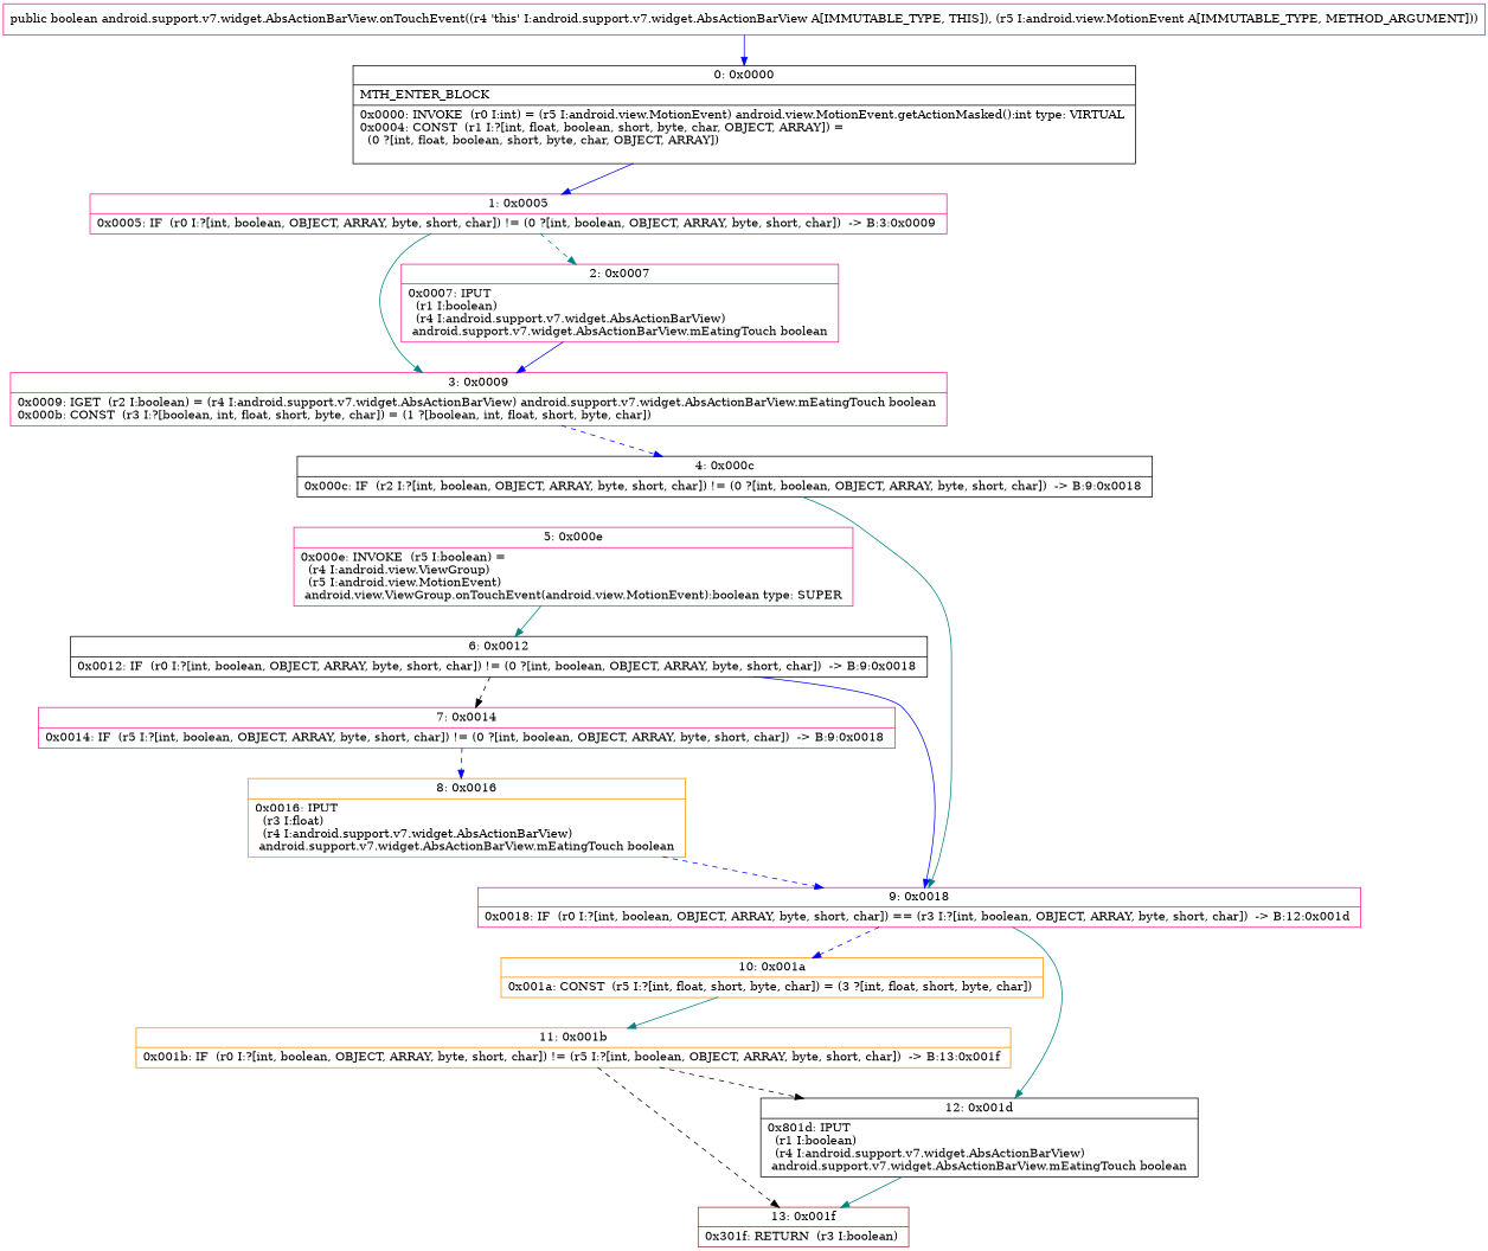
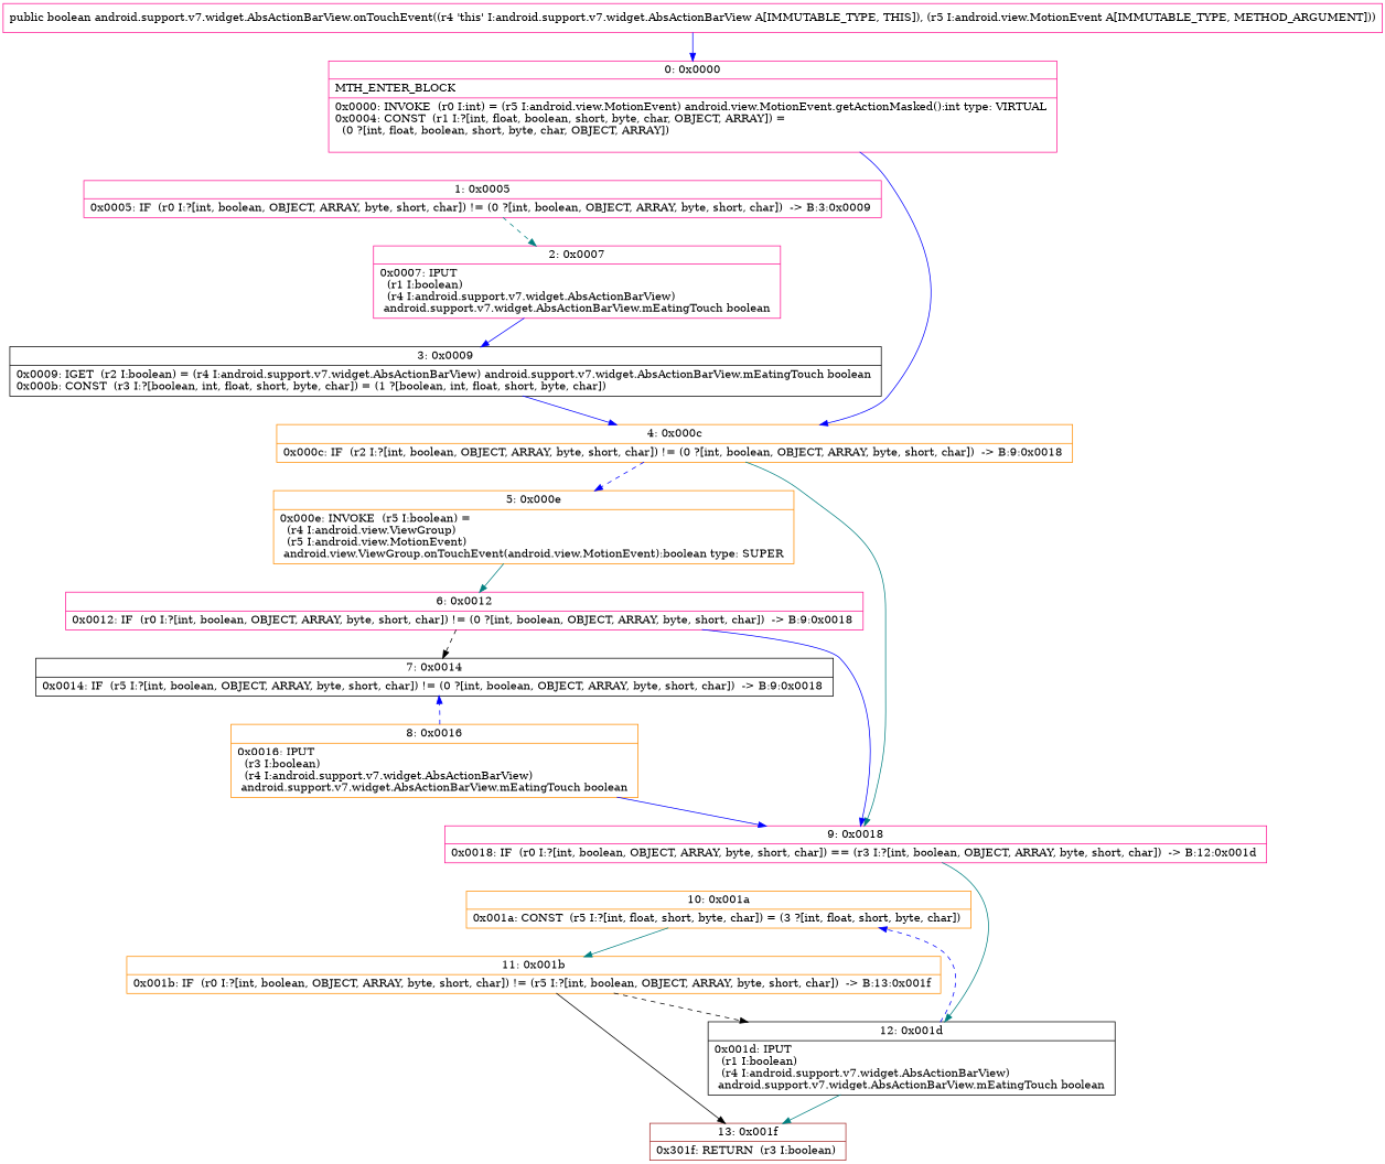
  digraph {
    node [color=deeppink shape=record]
    edge [color=blue]
-   n1 [color=black label="{0\:\ 0x0000|MTH_ENTER_BLOCK\l|0x0000: INVOKE  (r0 I:int) = (r5 I:android.view.MotionEvent) android.view.MotionEvent.getActionMasked():int type: VIRTUAL \l0x0004: CONST  (r1 I:?[int, float, boolean, short, byte, char, OBJECT, ARRAY]) = \l  (0 ?[int, float, boolean, short, byte, char, OBJECT, ARRAY])\l \l}"]
+   n1 [label="{0\:\ 0x0000|MTH_ENTER_BLOCK\l|0x0000: INVOKE  (r0 I:int) = (r5 I:android.view.MotionEvent) android.view.MotionEvent.getActionMasked():int type: VIRTUAL \l0x0004: CONST  (r1 I:?[int, float, boolean, short, byte, char, OBJECT, ARRAY]) = \l  (0 ?[int, float, boolean, short, byte, char, OBJECT, ARRAY])\l \l}"]
    n2 [label="{1\:\ 0x0005|0x0005: IF  (r0 I:?[int, boolean, OBJECT, ARRAY, byte, short, char]) != (0 ?[int, boolean, OBJECT, ARRAY, byte, short, char])  \-\> B:3:0x0009 \l}"]
    n3 [label="{2\:\ 0x0007|0x0007: IPUT  \l  (r1 I:boolean)\l  (r4 I:android.support.v7.widget.AbsActionBarView)\l android.support.v7.widget.AbsActionBarView.mEatingTouch boolean \l}"]
-   n4 [label="{3\:\ 0x0009|0x0009: IGET  (r2 I:boolean) = (r4 I:android.support.v7.widget.AbsActionBarView) android.support.v7.widget.AbsActionBarView.mEatingTouch boolean \l0x000b: CONST  (r3 I:?[boolean, int, float, short, byte, char]) = (1 ?[boolean, int, float, short, byte, char]) \l}"]
-   n5 [color=black label="{4\:\ 0x000c|0x000c: IF  (r2 I:?[int, boolean, OBJECT, ARRAY, byte, short, char]) != (0 ?[int, boolean, OBJECT, ARRAY, byte, short, char])  \-\> B:9:0x0018 \l}"]
-   n6 [label="{5\:\ 0x000e|0x000e: INVOKE  (r5 I:boolean) = \l  (r4 I:android.view.ViewGroup)\l  (r5 I:android.view.MotionEvent)\l android.view.ViewGroup.onTouchEvent(android.view.MotionEvent):boolean type: SUPER \l}"]
+   n4 [color=black label="{3\:\ 0x0009|0x0009: IGET  (r2 I:boolean) = (r4 I:android.support.v7.widget.AbsActionBarView) android.support.v7.widget.AbsActionBarView.mEatingTouch boolean \l0x000b: CONST  (r3 I:?[boolean, int, float, short, byte, char]) = (1 ?[boolean, int, float, short, byte, char]) \l}"]
+   n5 [color=darkorange label="{4\:\ 0x000c|0x000c: IF  (r2 I:?[int, boolean, OBJECT, ARRAY, byte, short, char]) != (0 ?[int, boolean, OBJECT, ARRAY, byte, short, char])  \-\> B:9:0x0018 \l}"]
+   n6 [color=darkorange label="{5\:\ 0x000e|0x000e: INVOKE  (r5 I:boolean) = \l  (r4 I:android.view.ViewGroup)\l  (r5 I:android.view.MotionEvent)\l android.view.ViewGroup.onTouchEvent(android.view.MotionEvent):boolean type: SUPER \l}"]
    n7 [label="{9\:\ 0x0018|0x0018: IF  (r0 I:?[int, boolean, OBJECT, ARRAY, byte, short, char]) == (r3 I:?[int, boolean, OBJECT, ARRAY, byte, short, char])  \-\> B:12:0x001d \l}"]
-   n8 [color=black label="{6\:\ 0x0012|0x0012: IF  (r0 I:?[int, boolean, OBJECT, ARRAY, byte, short, char]) != (0 ?[int, boolean, OBJECT, ARRAY, byte, short, char])  \-\> B:9:0x0018 \l}"]
+   n8 [label="{6\:\ 0x0012|0x0012: IF  (r0 I:?[int, boolean, OBJECT, ARRAY, byte, short, char]) != (0 ?[int, boolean, OBJECT, ARRAY, byte, short, char])  \-\> B:9:0x0018 \l}"]
    n9 [color=darkorange label="{10\:\ 0x001a|0x001a: CONST  (r5 I:?[int, float, short, byte, char]) = (3 ?[int, float, short, byte, char]) \l}"]
-   n10 [color=black label="{12\:\ 0x001d|0x801d: IPUT  \l  (r1 I:boolean)\l  (r4 I:android.support.v7.widget.AbsActionBarView)\l android.support.v7.widget.AbsActionBarView.mEatingTouch boolean \l}"]
-   n11 [label="{7\:\ 0x0014|0x0014: IF  (r5 I:?[int, boolean, OBJECT, ARRAY, byte, short, char]) != (0 ?[int, boolean, OBJECT, ARRAY, byte, short, char])  \-\> B:9:0x0018 \l}"]
-   n12 [color=darkorange label="{8\:\ 0x0016|0x0016: IPUT  \l  (r3 I:float)\l  (r4 I:android.support.v7.widget.AbsActionBarView)\l android.support.v7.widget.AbsActionBarView.mEatingTouch boolean \l}"]
+   n10 [color=black label="{12\:\ 0x001d|0x001d: IPUT  \l  (r1 I:boolean)\l  (r4 I:android.support.v7.widget.AbsActionBarView)\l android.support.v7.widget.AbsActionBarView.mEatingTouch boolean \l}"]
+   n11 [color=black label="{7\:\ 0x0014|0x0014: IF  (r5 I:?[int, boolean, OBJECT, ARRAY, byte, short, char]) != (0 ?[int, boolean, OBJECT, ARRAY, byte, short, char])  \-\> B:9:0x0018 \l}"]
+   n12 [color=darkorange label="{8\:\ 0x0016|0x0016: IPUT  \l  (r3 I:boolean)\l  (r4 I:android.support.v7.widget.AbsActionBarView)\l android.support.v7.widget.AbsActionBarView.mEatingTouch boolean \l}"]
    n13 [color=darkorange label="{11\:\ 0x001b|0x001b: IF  (r0 I:?[int, boolean, OBJECT, ARRAY, byte, short, char]) != (r5 I:?[int, boolean, OBJECT, ARRAY, byte, short, char])  \-\> B:13:0x001f \l}"]
    n14 [color=brown label="{13\:\ 0x001f|0x301f: RETURN  (r3 I:boolean) \l}"]
    n15 [label="{public boolean android.support.v7.widget.AbsActionBarView.onTouchEvent((r4 'this' I:android.support.v7.widget.AbsActionBarView A[IMMUTABLE_TYPE, THIS]), (r5 I:android.view.MotionEvent A[IMMUTABLE_TYPE, METHOD_ARGUMENT])) }"]
-   n1 -> n2
+   n1 -> n5
    n2 -> n3 [color=teal style=dashed]
-   n2 -> n4 [color=teal]
    n3 -> n4
-   n4 -> n5 [style=dashed]
+   n4 -> n5
+   n5 -> n6 [style=dashed]
    n5 -> n7 [color=teal]
    n6 -> n8 [color=teal]
-   n7 -> n9 [style=dashed]
+   n10 -> n9 [style=dashed]
    n7 -> n10 [color=teal]
    n8 -> n7
    n8 -> n11 [color=black style=dashed]
    n9 -> n13 [color=teal]
    n10 -> n14 [color=teal]
-   n11 -> n12 [style=dashed]
-   n12 -> n7 [style=dashed]
+   n12 -> n11 [style=dashed]
+   n12 -> n7
    n13 -> n10 [color=black style=dashed]
-   n13 -> n14 [color=black style=dashed]
+   n13 -> n14 [color=black]
    n15 -> n1
  }
